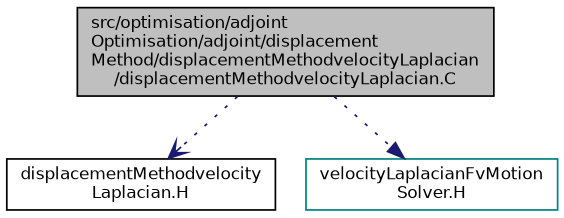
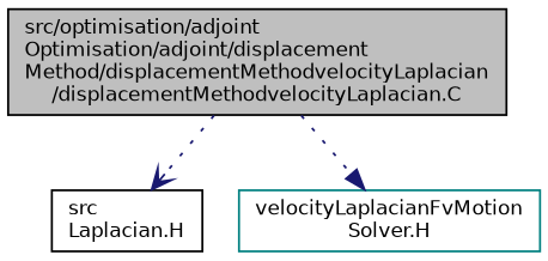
  digraph {
    node [color=black fontname=Helvetica fontsize=10 shape=record]
    edge [color=midnightblue fontname=Helvetica fontsize=10 labelfontname=Helvetica labelfontsize=10 style=dotted]
    n1 [fillcolor=grey75 fontcolor=black height=0.2 label="src/optimisation/adjoint\lOptimisation/adjoint/displacement\lMethod/displacementMethodvelocityLaplacian\l/displacementMethodvelocityLaplacian.C" style=filled width=0.4]
-   n2 [height=0.2 label="displacementMethodvelocity\lLaplacian.H" width=0.4]
+   n2 [height=0.2 label="src\lLaplacian.H" width=0.4]
    n3 [color=teal height=0.2 label="velocityLaplacianFvMotion\lSolver.H" width=0.4]
    n1 -> n2 [arrowhead=vee]
    n1 -> n3 [arrowhead=normal]
  }
